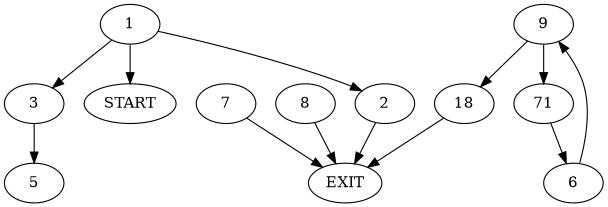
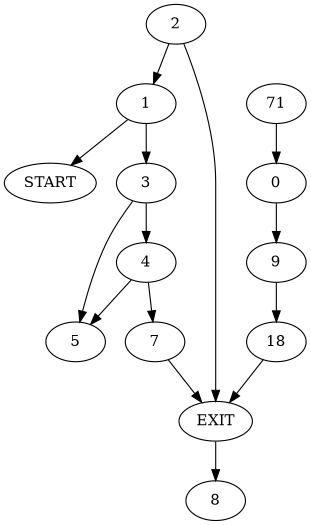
  digraph {
    n1 [label=START]
    1
    2
    3
    n5 [label=EXIT]
+   4
    5
    7
-   6
+   6 [label=0]
    9
    8
    n12 [label=18]
    n13 [label=71]
    1 -> n1
-   1 -> 2
+   2 -> 1
    1 -> 3
    2 -> n5
+   3 -> 4
    3 -> 5
+   4 -> 5
+   4 -> 7
    7 -> n5
    6 -> 9
    9 -> n12
-   9 -> n13
-   8 -> n5
+   n5 -> 8
    n12 -> n5
    n13 -> 6
  }
